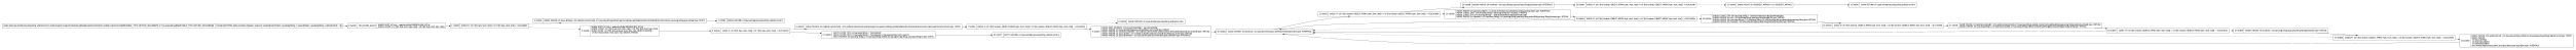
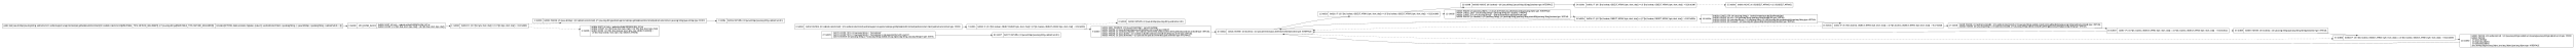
  digraph {
    fontname="Liberation Sans"
    rankdir=LR
    node [fontname="Liberation Sans" shape=record]
    edge [fontname="Liberation Sans"]
    n1 [label="{0\:\ 0x0000|MTH_ENTER_BLOCK\l|0x0000: SGET  (r0 I:int) =  android.os.Build.VERSION.SDK_INT int \l0x0002: CONST  (r1 I:?[int, float, short, byte, char]) = (26 ?[int, float, short, byte, char]) \l}"]
    n2 [label="{1\:\ 0x0004|0x0004: IF  (r0 I:?[int, byte, short, char]) \< (r1 I:?[int, byte, short, char])  \-\> B:4:0x000b \l}"]
    n3 [label="{2\:\ 0x0006|0x0006: INVOKE  (r6 I:java.util.Map) = (r6 I:android.content.Intent), (r7 I:java.lang.String) android.app.RemoteInput.getDataResultsFromIntent(android.content.Intent, java.lang.String):java.util.Map type: STATIC \l}"]
    n4 [label="{4\:\ 0x000b|0x000b: SGET  (r0 I:int) =  android.os.Build.VERSION.SDK_INT int \l0x000d: CONST  (r1 I:?[int, float, short, byte, char]) = (16 ?[int, float, short, byte, char]) \l0x000f: CONST  (r2 I:?[int, float, boolean, short, byte, char, OBJECT, ARRAY]) = \l  (0 ?[int, float, boolean, short, byte, char, OBJECT, ARRAY])\l \l}"]
    n5 [label="{3\:\ 0x000a|0x000a: RETURN  (r6 I:java.util.Map\<java.lang.String, android.net.Uri\>) \l}"]
-   n6 [label="{5\:\ 0x0010|0x0010: IF  (r0 I:?[int, byte, short, char]) \< (r1 I:?[int, byte, short, char])  \-\> B:27:0x0070 \l}"]
    n7 [label="{6\:\ 0x0012|0x0012: INVOKE  (r6 I:android.content.Intent) = (r6 I:android.content.Intent) android.support.v4.app.RemoteInput.getClipDataIntentFromIntent(android.content.Intent):android.content.Intent type: STATIC \l}"]
    n8 [label="{27\:\ 0x0070|0x0070: CONST_STR  (r6 I:java.lang.String) =  \"RemoteInput\" \l0x0072: CONST_STR  (r7 I:java.lang.String) =  \"RemoteInput is only supported from API Level 16\" \l0x0074: INVOKE  (r6 I:java.lang.String), (r7 I:java.lang.String) android.util.Log.w(java.lang.String, java.lang.String):int type: STATIC \l}"]
    n9 [label="{7\:\ 0x0016|0x0016: IF  (r6 I:?[int, boolean, OBJECT, ARRAY, byte, short, char]) != (0 ?[int, boolean, OBJECT, ARRAY, byte, short, char])  \-\> B:9:0x0019 \l}"]
    n10 [label="{28\:\ 0x0077|0x0077: RETURN  (r2 I:java.util.Map\<java.lang.String, android.net.Uri\>) \l}"]
    n11 [label="{8\:\ 0x0018|0x0018: RETURN  (r2 I:java.util.Map\<java.lang.String, android.net.Uri\>) \l}"]
    n12 [label="{9\:\ 0x0019|0x0019: NEW_INSTANCE  (r0 I:java.util.HashMap) =  java.util.HashMap \l0x001b: INVOKE  (r0 I:java.util.HashMap) java.util.HashMap.\<init\>():void type: DIRECT \l0x001e: INVOKE  (r1 I:android.os.Bundle) = (r6 I:android.content.Intent) android.content.Intent.getExtras():android.os.Bundle type: VIRTUAL \l0x0022: INVOKE  (r1 I:java.util.Set) = (r1 I:android.os.Bundle) android.os.Bundle.keySet():java.util.Set type: VIRTUAL \l0x0026: INVOKE  (r1 I:java.util.Iterator) = (r1 I:java.util.Set) java.util.Set.iterator():java.util.Iterator type: INTERFACE \l}"]
    n13 [label="{10\:\ 0x002a|0x002a: INVOKE  (r3 I:boolean) = (r1 I:java.util.Iterator) java.util.Iterator.hasNext():boolean type: INTERFACE \l}"]
    n14 [label="{11\:\ 0x002e|0x002e: IF  (r3 I:?[int, boolean, OBJECT, ARRAY, byte, short, char]) == (0 ?[int, boolean, OBJECT, ARRAY, byte, short, char])  \-\> B:23:0x0068 \l}"]
    n15 [label="{12\:\ 0x0030|0x0030: INVOKE  (r3 I:java.lang.Object) = (r1 I:java.util.Iterator) java.util.Iterator.next():java.lang.Object type: INTERFACE \l0x0034: CHECK_CAST  (r3 I:java.lang.String) = (java.lang.String) (r3 I:?[OBJECT, ARRAY]) \l0x0036: CONST_STR  (r4 I:java.lang.String) =  \"android.remoteinput.dataTypeResultsData\" \l0x0038: INVOKE  (r4 I:boolean) = (r3 I:java.lang.String), (r4 I:java.lang.String) java.lang.String.startsWith(java.lang.String):boolean type: VIRTUAL \l}"]
    n16 [label="{23\:\ 0x0068|0x0068: INVOKE  (r6 I:boolean) = (r0 I:java.util.Map) java.util.Map.isEmpty():boolean type: INTERFACE \l}"]
    n17 [label="{13\:\ 0x003c|0x003c: IF  (r4 I:?[int, boolean, OBJECT, ARRAY, byte, short, char]) == (0 ?[int, boolean, OBJECT, ARRAY, byte, short, char])  \-\> B:10:0x002a \l}"]
    n18 [label="{24\:\ 0x006c|0x006c: IF  (r6 I:?[int, boolean, OBJECT, ARRAY, byte, short, char]) == (0 ?[int, boolean, OBJECT, ARRAY, byte, short, char])  \-\> B:26:0x006f \l}"]
    n19 [label="{14\:\ 0x003e|0x003e: CONST_STR  (r4 I:java.lang.String) =  \"android.remoteinput.dataTypeResultsData\" \l0x0040: INVOKE  (r4 I:int) = (r4 I:java.lang.String) java.lang.String.length():int type: VIRTUAL \l0x0044: INVOKE  (r4 I:java.lang.String) = (r3 I:java.lang.String), (r4 I:int) java.lang.String.substring(int):java.lang.String type: VIRTUAL \l0x0048: INVOKE  (r5 I:boolean) = (r4 I:java.lang.String) java.lang.String.isEmpty():boolean type: VIRTUAL \l}"]
    n20 [label="{15\:\ 0x004c|0x004c: IF  (r5 I:?[int, boolean, OBJECT, ARRAY, byte, short, char]) == (0 ?[int, boolean, OBJECT, ARRAY, byte, short, char])  \-\> B:17:0x004f \l}"]
    n21 [label="{17\:\ 0x004f|0x004f: INVOKE  (r3 I:android.os.Bundle) = (r6 I:android.content.Intent), (r3 I:java.lang.String) android.content.Intent.getBundleExtra(java.lang.String):android.os.Bundle type: VIRTUAL \l0x0053: INVOKE  (r3 I:java.lang.String) = (r3 I:android.os.Bundle), (r7 I:java.lang.String) android.os.Bundle.getString(java.lang.String):java.lang.String type: VIRTUAL \l}"]
    n22 [label="{18\:\ 0x0057|0x0057: IF  (r3 I:?[int, boolean, OBJECT, ARRAY, byte, short, char]) == (0 ?[int, boolean, OBJECT, ARRAY, byte, short, char])  \-\> B:10:0x002a \l}"]
    n23 [label="{19\:\ 0x0059|0x0059: INVOKE  (r5 I:boolean) = (r3 I:java.lang.String) java.lang.String.isEmpty():boolean type: VIRTUAL \l}"]
    n24 [label="{20\:\ 0x005d|0x005d: IF  (r5 I:?[int, boolean, OBJECT, ARRAY, byte, short, char]) == (0 ?[int, boolean, OBJECT, ARRAY, byte, short, char])  \-\> B:22:0x0060 \l}"]
    n25 [label="{22\:\ 0x0060|0x0060: INVOKE  (r3 I:android.net.Uri) = (r3 I:java.lang.String) android.net.Uri.parse(java.lang.String):android.net.Uri type: STATIC \l0x0064: INVOKE  \l  (r0 I:java.util.Map)\l  (r4 I:type.lang.Object)\l  (r3 I:java.lang.Object)\l java.util.Map.put(java.lang.Object, java.lang.Object):java.lang.Object type: INTERFACE \l}"]
    n26 [label="{25\:\ 0x006e|0x006e: MOVE  (r0 I:?[OBJECT, ARRAY]) = (r2 I:?[OBJECT, ARRAY]) \l}"]
-   n27 [label="{26\:\ 0x006f|0x006f: RETURN  (r0 I:java.util.Map\<java.lang.String, android.net.Uri\>) \l}"]
    n28 [label="{public static java.util.Map\<java.lang.String, android.net.Uri\> android.support.v4.app.RemoteInput.getDataResultsFromIntent((r6 I:android.content.Intent A[IMMUTABLE_TYPE, METHOD_ARGUMENT]), (r7 I:java.lang.String A[IMMUTABLE_TYPE, METHOD_ARGUMENT]))  | Annotation[SYSTEM, dalvik.annotation.Signature, \{value=[(, Landroid\/content\/Intent;, Ljava\/lang\/String;, ), Ljava\/util\/Map\<, Ljava\/lang\/String;, Landroid\/net\/Uri;, \>;]\}]\l}"]
    n1 -> n2
    n2 -> n3 [style=dashed]
    n2 -> n4 [style=dashed]
    n3 -> n5
-   n4 -> n6
-   n6 -> n7 [style=dashed]
-   n6 -> n8
    n7 -> n9
    n8 -> n10
    n9 -> n11 [style=dashed]
    n9 -> n12
    n12 -> n13
    n13 -> n14
    n14 -> n15 [style=dashed]
    n14 -> n16
    n15 -> n17
    n16 -> n18
    n17 -> n13
    n17 -> n19 [style=dashed]
    n18 -> n26 [style=dashed]
    n19 -> n20
    n20 -> n13 [style=dashed]
    n20 -> n21
    n21 -> n22
    n22 -> n13
    n22 -> n23 [style=dashed]
    n23 -> n24
-   n24 -> n13 [style=dashed]
+   n13 -> n24 [style=dashed]
    n24 -> n25
    n25 -> n13
-   n26 -> n27
    n28 -> n1
  }
